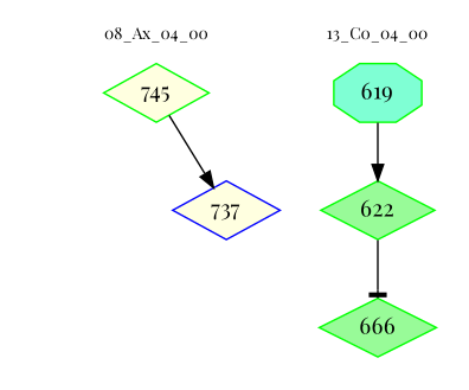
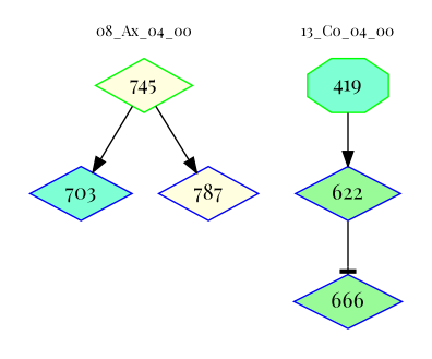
  digraph {
    fontname="Playfair Display"
    node [color=blue fillcolor=lightyellow fontname="Playfair Display" shape=diamond style=filled]
    edge [arrowhead=normal color=black fontname="Playfair Display"]
    n1 [color=green label=745]
-   n3 [label=737]
-   n4 [color=green fillcolor=aquamarine label=619 shape=octagon]
-   n5 [color=green fillcolor=palegreen label=622]
-   n6 [color=green fillcolor=palegreen label=666]
+   n2 [fillcolor=aquamarine label=703]
+   n3 [label=787]
+   n4 [color=green fillcolor=aquamarine label=419 shape=octagon]
+   n5 [fillcolor=palegreen label=622]
+   n6 [fillcolor=palegreen label=666]
    subgraph cluster_1 {
      color=white
      fontsize=10
      label="08_Ax_04_00"
      n1
+     n2
      n3
    }
    subgraph cluster_2 {
      color=white
      fontsize=10
      label="13_C0_04_00"
      n4
      n5
      n6
    }
+   n1 -> n2
    n1 -> n3
    n4 -> n5
    n5 -> n6 [arrowhead=tee]
  }
